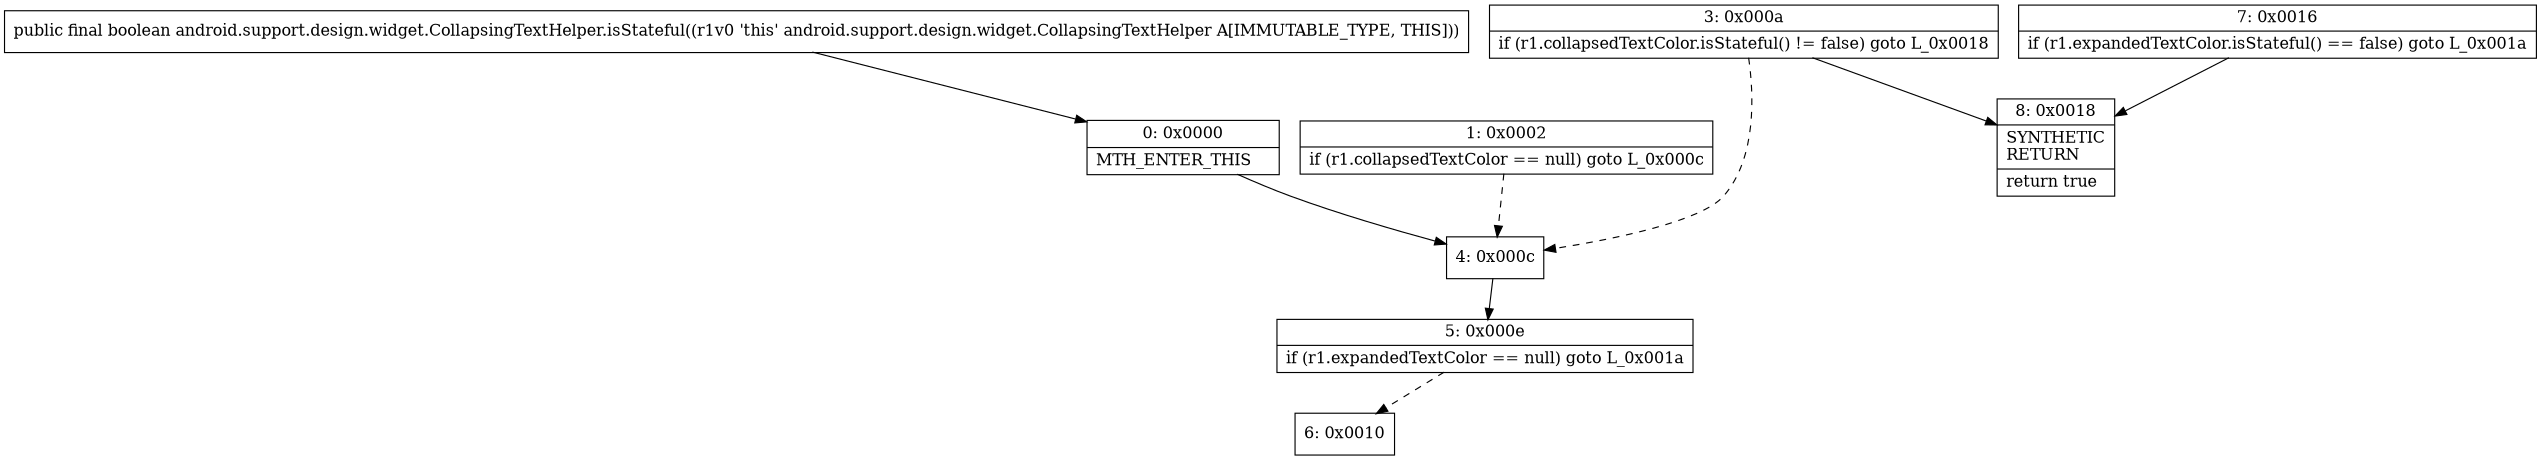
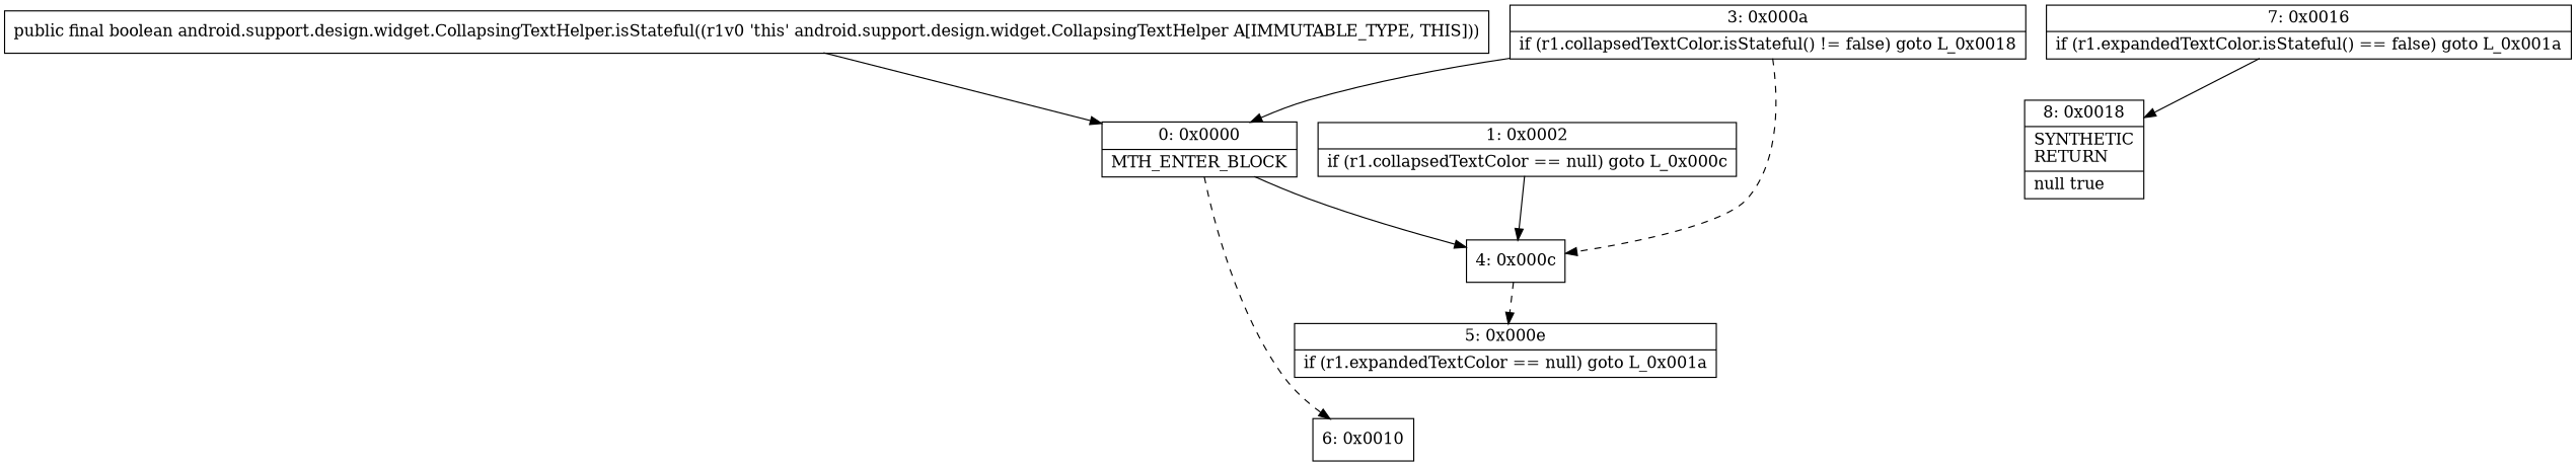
  digraph {
    node [shape=record]
-   n1 [label="{0\:\ 0x0000|MTH_ENTER_THIS\l}"]
+   n1 [label="{0\:\ 0x0000|MTH_ENTER_BLOCK\l}"]
    n2 [label="{4\:\ 0x000c}"]
    n3 [label="{1\:\ 0x0002|if (r1.collapsedTextColor == null) goto L_0x000c\l}"]
    n4 [label="{5\:\ 0x000e|if (r1.expandedTextColor == null) goto L_0x001a\l}"]
    n5 [label="{3\:\ 0x000a|if (r1.collapsedTextColor.isStateful() != false) goto L_0x0018\l}"]
-   n6 [label="{8\:\ 0x0018|SYNTHETIC\lRETURN\l|return true\l}"]
+   n6 [label="{8\:\ 0x0018|SYNTHETIC\lRETURN\l|null true\l}"]
    n7 [label="{6\:\ 0x0010}"]
    n8 [label="{7\:\ 0x0016|if (r1.expandedTextColor.isStateful() == false) goto L_0x001a\l}"]
    n9 [label="{public final boolean android.support.design.widget.CollapsingTextHelper.isStateful((r1v0 'this' android.support.design.widget.CollapsingTextHelper A[IMMUTABLE_TYPE, THIS])) }"]
    n1 -> n2
-   n2 -> n4
-   n3 -> n2 [style=dashed]
-   n4 -> n7 [style=dashed]
+   n2 -> n4 [style=dashed]
+   n3 -> n2
+   n1 -> n7 [style=dashed]
    n5 -> n2 [style=dashed]
-   n5 -> n6
+   n5 -> n1
    n8 -> n6 [style=solid]
    n9 -> n1
  }
